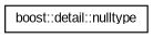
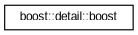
  digraph {
    rankdir=LR
    fontname="Liberation Sans"
-   n1 [color=black fillcolor=white fontname="Liberation Sans" fontsize=10 height=0.2 label="boost::detail::nulltype" shape=record style=filled width=0.4]
+   n1 [color=black fillcolor=white fontname="Liberation Sans" fontsize=10 height=0.2 label="boost::detail::boost" shape=record style=filled width=0.4]
  }
